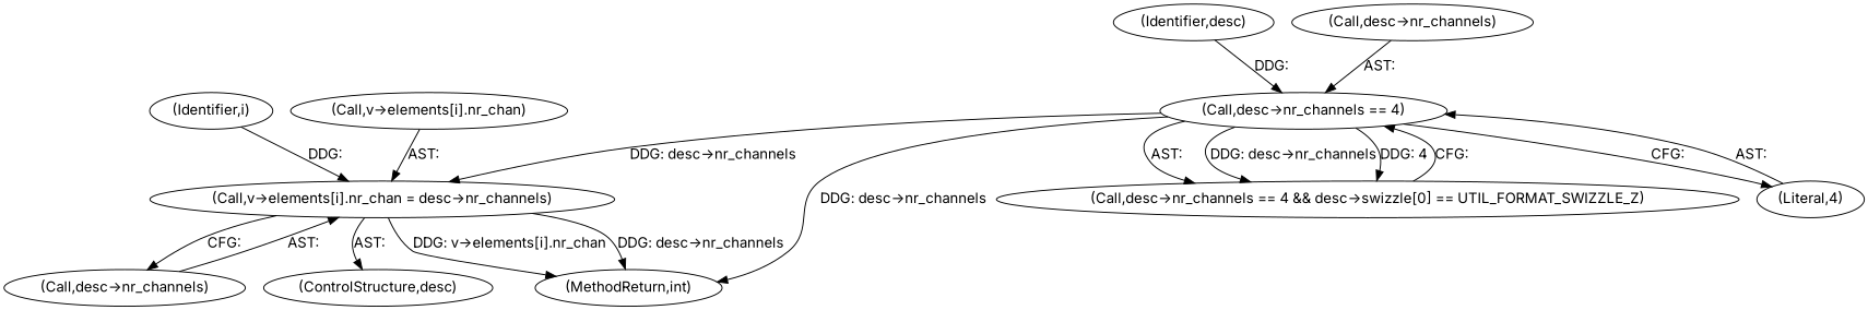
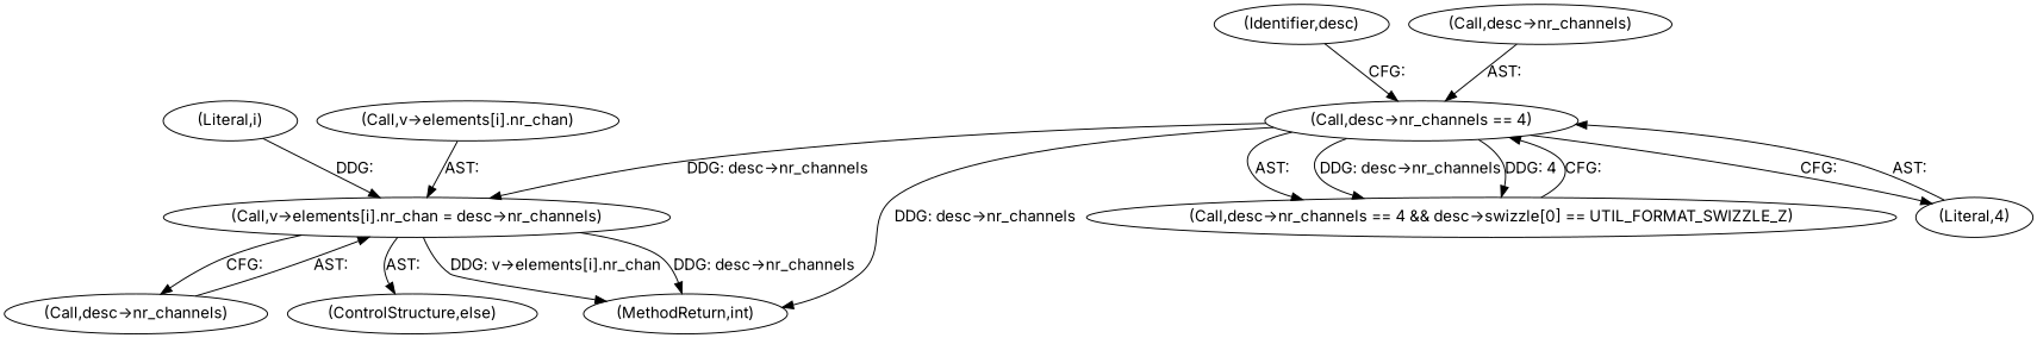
  digraph {
    fontname=Inter
    node [fontname=Inter]
    edge [fontname=Inter]
    n1 [label="(Call,v->elements[i].nr_chan = desc->nr_channels)"]
    n2 [label="(Call,desc->nr_channels)"]
-   n3 [label="(ControlStructure,desc)"]
+   n3 [label="(ControlStructure,else)"]
    n4 [label="(MethodReturn,int)"]
    n5 [label="(Call,desc->nr_channels == 4)"]
    n6 [label="(Call,desc->nr_channels == 4 && desc->swizzle[0] == UTIL_FORMAT_SWIZZLE_Z)"]
    n7 [label="(Literal,4)"]
    n8 [label="(Identifier,desc)"]
-   n9 [label="(Identifier,i)"]
+   n9 [label="(Literal,i)"]
    n10 [label="(Call,v->elements[i].nr_chan)"]
    n11 [label="(Call,desc->nr_channels)"]
    n1 -> n2 [label="CFG: "]
    n1 -> n3 [label="AST: "]
    n1 -> n4 [label="DDG: v->elements[i].nr_chan"]
    n1 -> n4 [label="DDG: desc->nr_channels"]
    n2 -> n1 [label="AST: "]
    n5 -> n1 [label="DDG: desc->nr_channels"]
    n5 -> n4 [label="DDG: desc->nr_channels"]
    n5 -> n6 [label="AST: "]
    n5 -> n6 [label="DDG: desc->nr_channels"]
    n5 -> n6 [label="DDG: 4"]
    n5 -> n7 [label="CFG: "]
    n6 -> n5 [label="CFG: "]
    n7 -> n5 [label="AST: "]
-   n8 -> n5 [label="DDG: "]
+   n8 -> n5 [label="CFG: "]
    n9 -> n1 [label="DDG: "]
    n10 -> n1 [label="AST: "]
    n11 -> n5 [label="AST: "]
  }
